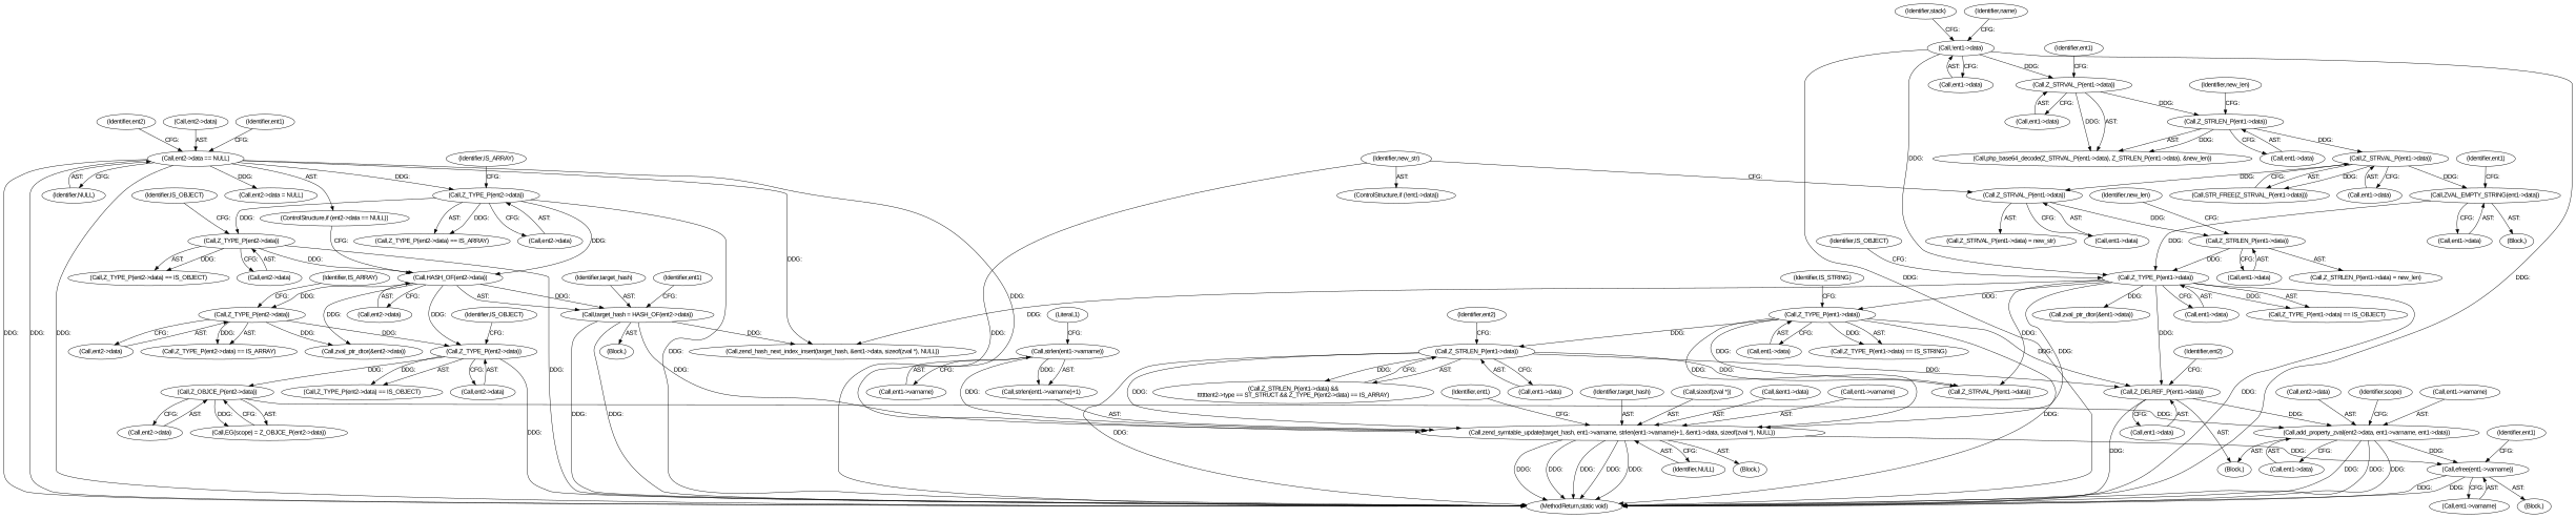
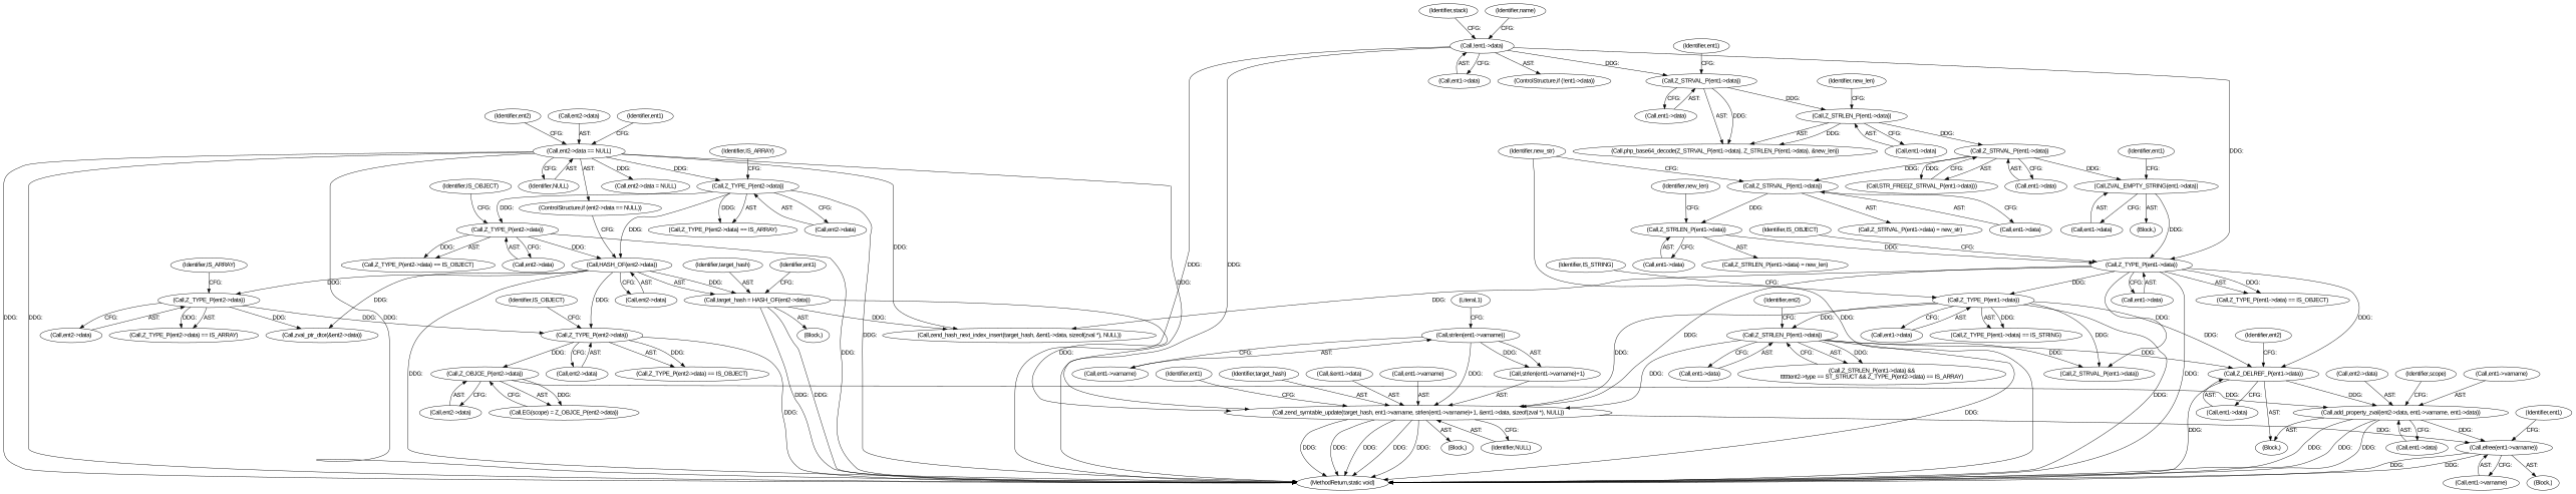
  digraph {
    fontname="Liberation Sans"
    node [fontname="Liberation Sans"]
    edge [fontname="Liberation Sans"]
    n1 [label="(Call,efree(ent1->varname))"]
    n2 [label="(MethodReturn,static void)"]
    n3 [label="(Call,ent1->varname)"]
    n4 [label="(Block,)"]
    n5 [label="(Call,add_property_zval(ent2->data, ent1->varname, ent1->data))"]
    n6 [label="(Block,)"]
    n7 [label="(Call,ent1->data)"]
    n8 [label="(Call,Z_OBJCE_P(ent2->data))"]
    n9 [label="(Call,EG(scope) = Z_OBJCE_P(ent2->data))"]
    n10 [label="(Call,ent2->data)"]
    n11 [label="(Call,Z_TYPE_P(ent2->data))"]
    n12 [label="(Call,ent2->data)"]
    n13 [label="(Call,Z_TYPE_P(ent2->data) == IS_OBJECT)"]
    n14 [label="(Call,Z_TYPE_P(ent2->data))"]
    n15 [label="(Call,zval_ptr_dtor(&ent2->data))"]
    n16 [label="(Call,Z_TYPE_P(ent2->data) == IS_ARRAY)"]
    n17 [label="(Call,ent2->data)"]
    n18 [label="(Call,HASH_OF(ent2->data))"]
    n19 [label="(Call,target_hash = HASH_OF(ent2->data))"]
    n20 [label="(Call,ent2->data)"]
    n21 [label="(Call,zend_symtable_update(target_hash, ent1->varname, strlen(ent1->varname)+1, &ent1->data, sizeof(zval *), NULL))"]
    n22 [label="(Call,zend_hash_next_index_insert(target_hash, &ent1->data, sizeof(zval *), NULL))"]
    n23 [label="(Block,)"]
    n24 [label="(Call,Z_TYPE_P(ent2->data))"]
    n25 [label="(Call,Z_TYPE_P(ent2->data) == IS_OBJECT)"]
    n26 [label="(Call,ent2->data)"]
    n27 [label="(Call,Z_TYPE_P(ent2->data))"]
    n28 [label="(Call,ent2->data)"]
    n29 [label="(Call,Z_TYPE_P(ent2->data) == IS_ARRAY)"]
    n30 [label="(Call,ent2->data == NULL)"]
    n31 [label="(Identifier,NULL)"]
    n32 [label="(ControlStructure,if (ent2->data == NULL))"]
    n33 [label="(Call,ent2->data = NULL)"]
    n34 [label="(Block,)"]
    n35 [label="(Identifier,NULL)"]
    n36 [label="(Call,Z_DELREF_P(ent1->data))"]
    n37 [label="(Call,ent1->data)"]
    n38 [label="(Call,Z_TYPE_P(ent1->data))"]
    n39 [label="(Call,Z_TYPE_P(ent1->data))"]
    n40 [label="(Call,ent1->data)"]
    n41 [label="(Call,Z_STRVAL_P(ent1->data))"]
    n42 [label="(Call,Z_TYPE_P(ent1->data) == IS_OBJECT)"]
-   n43 [label="(Call,zval_ptr_dtor(&ent1->data))"]
    n44 [label="(Call,Z_STRLEN_P(ent1->data))"]
    n45 [label="(Call,ent1->data)"]
    n46 [label="(Call,Z_TYPE_P(ent1->data) == IS_STRING)"]
    n47 [label="(Call,ZVAL_EMPTY_STRING(ent1->data))"]
    n48 [label="(Block,)"]
    n49 [label="(Call,ent1->data)"]
    n50 [label="(Call,Z_STRVAL_P(ent1->data))"]
    n51 [label="(Call,Z_STRVAL_P(ent1->data))"]
    n52 [label="(Call,STR_FREE(Z_STRVAL_P(ent1->data)))"]
    n53 [label="(Call,ent1->data)"]
    n54 [label="(Call,Z_STRLEN_P(ent1->data))"]
    n55 [label="(Call,ent1->data)"]
    n56 [label="(Call,Z_STRVAL_P(ent1->data) = new_str)"]
    n57 [label="(Call,Z_STRLEN_P(ent1->data))"]
    n58 [label="(Call,ent1->data)"]
    n59 [label="(Call,php_base64_decode(Z_STRVAL_P(ent1->data), Z_STRLEN_P(ent1->data), &new_len))"]
    n60 [label="(Call,Z_STRVAL_P(ent1->data))"]
    n61 [label="(Call,ent1->data)"]
    n62 [label="(Call,!ent1->data)"]
    n63 [label="(Call,ent1->data)"]
    n64 [label="(ControlStructure,if (!ent1->data))"]
    n65 [label="(Call,ent1->data)"]
    n66 [label="(Call,Z_STRLEN_P(ent1->data) = new_len)"]
    n67 [label="(Call,ent1->data)"]
    n68 [label="(Call,Z_STRLEN_P(ent1->data) &&\n\t\t\t\t\t\tent2->type == ST_STRUCT && Z_TYPE_P(ent2->data) == IS_ARRAY)"]
    n69 [label="(Call,strlen(ent1->varname))"]
    n70 [label="(Call,strlen(ent1->varname)+1)"]
    n71 [label="(Call,ent1->varname)"]
    n72 [label="(Identifier,target_hash)"]
    n73 [label="(Identifier,stack)"]
    n74 [label="(Identifier,new_len)"]
    n75 [label="(Identifier,ent1)"]
    n76 [label="(Identifier,ent1)"]
    n77 [label="(Call,ent2->data)"]
    n78 [label="(Identifier,new_str)"]
    n79 [label="(Identifier,IS_OBJECT)"]
    n80 [label="(Identifier,target_hash)"]
    n81 [label="(Identifier,new_len)"]
    n82 [label="(Identifier,IS_ARRAY)"]
-   n83 [label="(Call,sizeof(zval *))"]
    n84 [label="(Identifier,IS_STRING)"]
    n85 [label="(Identifier,IS_OBJECT)"]
    n86 [label="(Identifier,ent1)"]
    n87 [label="(Identifier,name)"]
    n88 [label="(Call,&ent1->data)"]
    n89 [label="(Identifier,ent2)"]
    n90 [label="(Identifier,ent1)"]
    n91 [label="(Identifier,scope)"]
    n92 [label="(Call,ent1->varname)"]
    n93 [label="(Identifier,ent2)"]
    n94 [label="(Identifier,IS_ARRAY)"]
    n95 [label="(Identifier,ent1)"]
    n96 [label="(Identifier,ent2)"]
    n97 [label="(Literal,1)"]
    n98 [label="(Call,ent1->varname)"]
    n99 [label="(Call,ent2->data)"]
    n100 [label="(Identifier,IS_OBJECT)"]
    n101 [label="(Identifier,ent1)"]
    n1 -> n2 [label="DDG: "]
    n1 -> n2 [label="DDG: "]
    n1 -> n3 [label="CFG: "]
    n1 -> n4 [label="AST: "]
    n3 -> n1 [label="AST: "]
    n5 -> n1 [label="DDG: "]
    n5 -> n2 [label="DDG: "]
    n5 -> n2 [label="DDG: "]
    n5 -> n2 [label="DDG: "]
    n5 -> n6 [label="AST: "]
    n5 -> n7 [label="CFG: "]
    n7 -> n5 [label="AST: "]
    n8 -> n5 [label="DDG: "]
    n8 -> n9 [label="AST: "]
    n8 -> n9 [label="DDG: "]
    n8 -> n10 [label="CFG: "]
    n9 -> n8 [label="CFG: "]
    n10 -> n8 [label="AST: "]
    n11 -> n2 [label="DDG: "]
    n11 -> n8 [label="DDG: "]
    n11 -> n12 [label="CFG: "]
    n11 -> n13 [label="AST: "]
    n11 -> n13 [label="DDG: "]
    n12 -> n11 [label="AST: "]
    n14 -> n11 [label="DDG: "]
    n14 -> n15 [label="DDG: "]
    n14 -> n16 [label="AST: "]
    n14 -> n16 [label="DDG: "]
    n14 -> n17 [label="CFG: "]
    n17 -> n14 [label="AST: "]
+   n18 -> n2 [label="DDG: "]
    n18 -> n11 [label="DDG: "]
    n18 -> n14 [label="DDG: "]
    n18 -> n15 [label="DDG: "]
    n18 -> n19 [label="AST: "]
    n18 -> n19 [label="DDG: "]
    n18 -> n20 [label="CFG: "]
    n19 -> n2 [label="DDG: "]
    n19 -> n2 [label="DDG: "]
    n19 -> n21 [label="DDG: "]
    n19 -> n22 [label="DDG: "]
    n19 -> n23 [label="AST: "]
    n20 -> n18 [label="AST: "]
    n21 -> n1 [label="DDG: "]
    n21 -> n2 [label="DDG: "]
    n21 -> n2 [label="DDG: "]
    n21 -> n2 [label="DDG: "]
    n21 -> n2 [label="DDG: "]
    n21 -> n2 [label="DDG: "]
    n21 -> n34 [label="AST: "]
    n21 -> n35 [label="CFG: "]
    n24 -> n2 [label="DDG: "]
    n24 -> n18 [label="DDG: "]
    n24 -> n25 [label="AST: "]
    n24 -> n25 [label="DDG: "]
    n24 -> n26 [label="CFG: "]
    n26 -> n24 [label="AST: "]
    n27 -> n2 [label="DDG: "]
    n27 -> n18 [label="DDG: "]
    n27 -> n24 [label="DDG: "]
    n27 -> n28 [label="CFG: "]
    n27 -> n29 [label="AST: "]
    n27 -> n29 [label="DDG: "]
    n28 -> n27 [label="AST: "]
    n30 -> n2 [label="DDG: "]
    n30 -> n2 [label="DDG: "]
    n30 -> n2 [label="DDG: "]
    n30 -> n21 [label="DDG: "]
    n30 -> n22 [label="DDG: "]
    n30 -> n27 [label="DDG: "]
    n30 -> n31 [label="CFG: "]
    n30 -> n32 [label="AST: "]
    n30 -> n33 [label="DDG: "]
    n31 -> n30 [label="AST: "]
    n32 -> n18 [label="CFG: "]
    n35 -> n21 [label="AST: "]
    n36 -> n2 [label="DDG: "]
    n36 -> n5 [label="DDG: "]
    n36 -> n6 [label="AST: "]
    n36 -> n37 [label="CFG: "]
    n37 -> n36 [label="AST: "]
    n38 -> n2 [label="DDG: "]
    n38 -> n21 [label="DDG: "]
    n38 -> n22 [label="DDG: "]
    n38 -> n36 [label="DDG: "]
    n38 -> n39 [label="DDG: "]
    n38 -> n40 [label="CFG: "]
    n38 -> n41 [label="DDG: "]
    n38 -> n42 [label="AST: "]
    n38 -> n42 [label="DDG: "]
-   n38 -> n43 [label="DDG: "]
    n39 -> n2 [label="DDG: "]
    n39 -> n21 [label="DDG: "]
    n39 -> n36 [label="DDG: "]
    n39 -> n41 [label="DDG: "]
    n39 -> n44 [label="DDG: "]
    n39 -> n45 [label="CFG: "]
    n39 -> n46 [label="AST: "]
    n39 -> n46 [label="DDG: "]
    n40 -> n38 [label="AST: "]
    n44 -> n2 [label="DDG: "]
    n44 -> n21 [label="DDG: "]
    n44 -> n36 [label="DDG: "]
    n44 -> n41 [label="DDG: "]
    n44 -> n67 [label="CFG: "]
    n44 -> n68 [label="AST: "]
    n44 -> n68 [label="DDG: "]
    n45 -> n39 [label="AST: "]
    n47 -> n38 [label="DDG: "]
    n47 -> n48 [label="AST: "]
    n47 -> n49 [label="CFG: "]
    n49 -> n47 [label="AST: "]
    n50 -> n47 [label="DDG: "]
    n50 -> n51 [label="DDG: "]
    n50 -> n52 [label="AST: "]
    n50 -> n52 [label="DDG: "]
    n50 -> n53 [label="CFG: "]
    n51 -> n54 [label="DDG: "]
    n51 -> n55 [label="CFG: "]
    n51 -> n56 [label="AST: "]
    n52 -> n50 [label="CFG: "]
    n53 -> n50 [label="AST: "]
    n54 -> n38 [label="DDG: "]
    n54 -> n65 [label="CFG: "]
    n54 -> n66 [label="AST: "]
    n55 -> n51 [label="AST: "]
    n57 -> n50 [label="DDG: "]
    n57 -> n58 [label="CFG: "]
    n57 -> n59 [label="AST: "]
    n57 -> n59 [label="DDG: "]
    n58 -> n57 [label="AST: "]
    n60 -> n57 [label="DDG: "]
    n60 -> n59 [label="AST: "]
    n60 -> n59 [label="DDG: "]
    n60 -> n61 [label="CFG: "]
    n61 -> n60 [label="AST: "]
    n62 -> n2 [label="DDG: "]
    n62 -> n2 [label="DDG: "]
    n62 -> n38 [label="DDG: "]
    n62 -> n60 [label="DDG: "]
    n62 -> n63 [label="CFG: "]
-   n78 -> n64 [label="AST: "]
+   n62 -> n64 [label="AST: "]
    n63 -> n62 [label="AST: "]
    n65 -> n54 [label="AST: "]
    n67 -> n44 [label="AST: "]
    n68 -> n44 [label="CFG: "]
    n69 -> n21 [label="DDG: "]
    n69 -> n70 [label="AST: "]
    n69 -> n70 [label="DDG: "]
    n69 -> n71 [label="CFG: "]
    n70 -> n21 [label="AST: "]
    n71 -> n69 [label="AST: "]
    n72 -> n19 [label="AST: "]
    n73 -> n62 [label="CFG: "]
    n74 -> n54 [label="CFG: "]
    n75 -> n21 [label="CFG: "]
    n76 -> n19 [label="CFG: "]
    n77 -> n5 [label="AST: "]
    n78 -> n2 [label="DDG: "]
    n78 -> n51 [label="CFG: "]
    n79 -> n24 [label="CFG: "]
    n80 -> n21 [label="AST: "]
    n81 -> n57 [label="CFG: "]
    n82 -> n14 [label="CFG: "]
-   n83 -> n21 [label="AST: "]
    n84 -> n39 [label="CFG: "]
    n85 -> n11 [label="CFG: "]
    n86 -> n1 [label="CFG: "]
    n87 -> n62 [label="CFG: "]
    n88 -> n21 [label="AST: "]
    n89 -> n36 [label="CFG: "]
    n90 -> n30 [label="CFG: "]
    n91 -> n5 [label="CFG: "]
    n92 -> n21 [label="AST: "]
    n93 -> n30 [label="CFG: "]
    n94 -> n27 [label="CFG: "]
    n95 -> n60 [label="CFG: "]
    n96 -> n44 [label="CFG: "]
    n97 -> n69 [label="CFG: "]
    n98 -> n5 [label="AST: "]
    n99 -> n30 [label="AST: "]
    n100 -> n38 [label="CFG: "]
    n101 -> n47 [label="CFG: "]
  }
